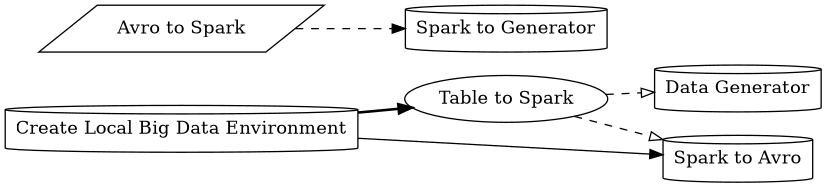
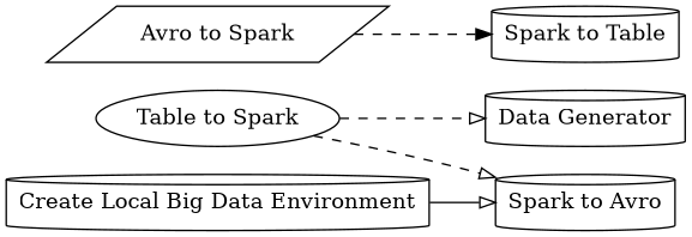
  digraph {
    rankdir=LR
    node [shape=cylinder]
    edge [arrowhead=onormal style=dashed]
    n1 [label="Data Generator"]
    n2 [label="Table to Spark" shape=ellipse]
    n3 [label="Spark to Avro"]
    n4 [label="Avro to Spark" shape=parallelogram]
-   n5 [label="Spark to Generator"]
+   n5 [label="Spark to Table"]
    n6 [label="Create Local Big Data Environment"]
    n2 -> n1
    n2 -> n3
    n4 -> n5 [arrowhead=normal]
-   n6 -> n2 [arrowhead=normal style=bold]
-   n6 -> n3 [arrowhead=normal style=solid]
+   n6 -> n3 [style=solid]
  }
